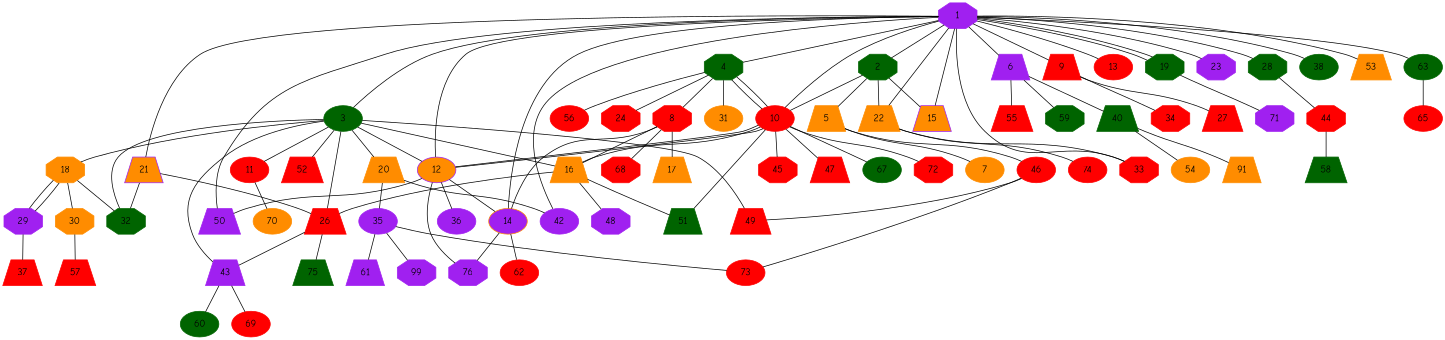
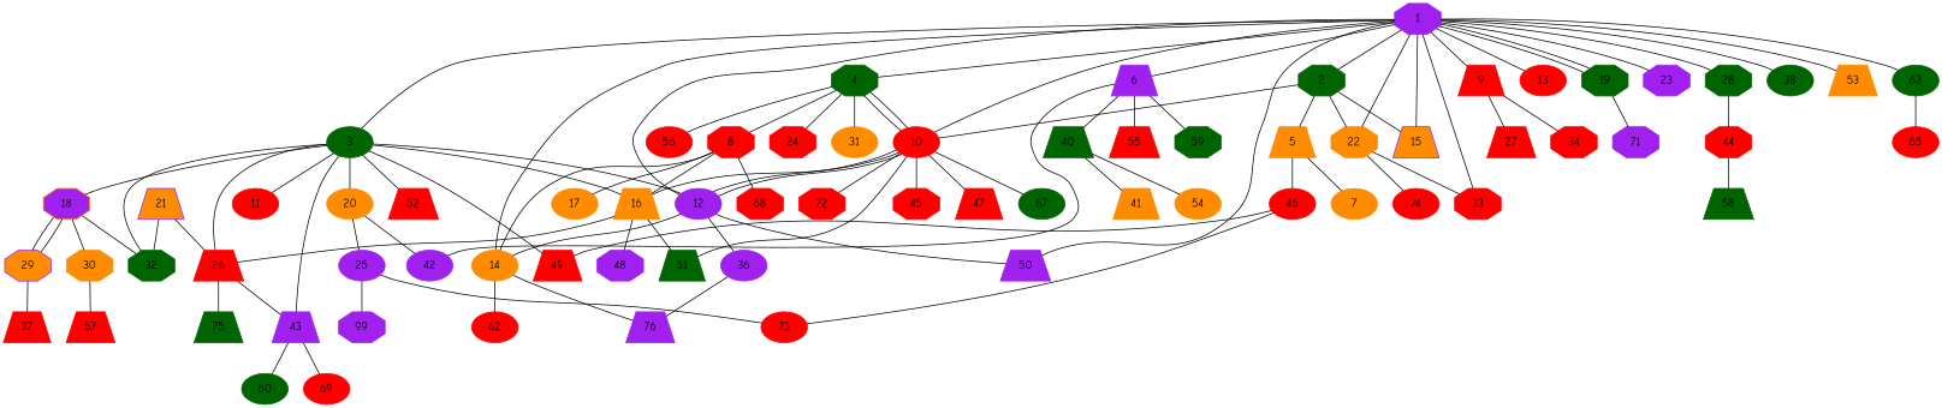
  graph {
    fontname="Comic Neue"
    node [color=red fontname="Comic Neue" shape=trapezium style=filled]
    edge [fontname="Comic Neue"]
    1 [color=purple shape=octagon]
    2 [color=darkgreen shape=octagon]
    3 [color=darkgreen shape=ellipse]
    4 [color=darkgreen shape=octagon]
    6 [color=purple]
    9
    10 [shape=ellipse]
-   12 [color=purple shape=ellipse fillcolor=darkorange]
+   12 [color=purple shape=ellipse]
    13 [shape=ellipse]
-   14 [color=darkorange shape=ellipse fillcolor=purple]
+   14 [color=darkorange shape=ellipse]
    19 [color=darkgreen shape=octagon]
    21 [color=purple fillcolor=darkorange]
-   22 [color=darkorange]
+   22 [color=darkorange shape=octagon]
    23 [color=purple shape=octagon]
    28 [color=darkgreen shape=octagon]
    33 [shape=octagon]
    38 [color=darkgreen shape=ellipse]
    42 [color=purple shape=ellipse]
    50 [color=purple]
    53 [color=darkorange]
    63 [color=darkgreen shape=ellipse]
    15 [color=purple fillcolor=darkorange]
    5 [color=darkorange]
    11 [shape=ellipse]
    16 [color=darkorange]
-   18 [color=darkorange shape=octagon]
-   20 [color=darkorange]
+   18 [color=darkorange shape=octagon fillcolor=purple]
+   20 [color=darkorange shape=ellipse]
    26
    32 [color=darkgreen shape=octagon]
    43 [color=purple]
    49
    52
    8 [shape=octagon]
    24 [shape=octagon]
    31 [color=darkorange shape=ellipse]
    56 [shape=ellipse]
    40 [color=darkgreen]
    55
    59 [color=darkgreen shape=octagon]
    27
    34 [shape=octagon]
    45 [shape=octagon]
    47
    51 [color=darkgreen]
    67 [color=darkgreen shape=ellipse]
    72 [shape=octagon]
    36 [color=purple shape=ellipse]
    62 [shape=ellipse]
-   76 [color=purple shape=octagon]
+   76 [color=purple]
    71 [color=purple shape=octagon]
    74 [shape=ellipse]
    44 [shape=octagon]
    65 [shape=ellipse]
    7 [color=darkorange shape=ellipse]
    46 [shape=ellipse]
-   70 [color=darkorange shape=ellipse]
    48 [color=purple shape=octagon]
-   29 [color=purple shape=octagon]
+   29 [color=purple shape=octagon fillcolor=darkorange]
    30 [color=darkorange shape=octagon]
-   25 [color=purple shape=ellipse label=35]
+   25 [color=purple shape=ellipse]
    75 [color=darkgreen]
    60 [color=darkgreen shape=ellipse]
    69 [shape=ellipse]
-   17 [color=darkorange]
+   17 [color=darkorange shape=ellipse]
    68 [shape=octagon]
    73 [shape=ellipse]
-   41 [color=darkorange label=91]
+   41 [color=darkorange]
    54 [color=darkorange shape=ellipse]
    37
    57
    n71 [color=purple label=99 shape=octagon]
-   61 [color=purple]
    58 [color=darkgreen]
    1 -- 2
    1 -- 3
    1 -- 4
    1 -- 6
    1 -- 9
    1 -- 10
    1 -- 12
    1 -- 13
    1 -- 14
    1 -- 19
    1 -- 19
-   1 -- 21
    1 -- 22
    1 -- 23
    1 -- 28
    1 -- 33
    1 -- 38
-   1 -- 42
+   6 -- 42
    1 -- 50
    1 -- 53
    1 -- 63
    1 -- 15
    2 -- 10
    2 -- 22
    2 -- 15
    2 -- 5
    3 -- 12
    3 -- 11
    3 -- 16
    3 -- 18
    3 -- 20
    3 -- 26
    3 -- 32
    3 -- 43
    3 -- 49
    3 -- 52
    4 -- 10
    4 -- 10
    4 -- 8
    4 -- 24
    4 -- 31
    4 -- 56
    6 -- 40
    6 -- 55
    6 -- 59
    9 -- 27
    9 -- 34
    10 -- 12
    10 -- 12
    10 -- 16
    10 -- 45
    10 -- 47
    10 -- 51
    10 -- 67
    10 -- 72
    12 -- 14
    12 -- 50
    12 -- 36
    14 -- 62
    14 -- 76
    19 -- 71
    21 -- 26
    21 -- 32
    22 -- 33
    22 -- 74
    28 -- 44
    63 -- 65
    5 -- 7
    5 -- 46
-   11 -- 70
    16 -- 26
    16 -- 51
    16 -- 48
    18 -- 32
    18 -- 29
    18 -- 29
    18 -- 30
    20 -- 42
    20 -- 25
    26 -- 43
    26 -- 75
    43 -- 60
    43 -- 69
    8 -- 14
    8 -- 16
    8 -- 17
    8 -- 68
    40 -- 41
    40 -- 54
-   12 -- 76
+   36 -- 76
    44 -- 58
    46 -- 49
    46 -- 73
    29 -- 37
    30 -- 57
    25 -- 73
    25 -- n71
-   25 -- 61
  }
